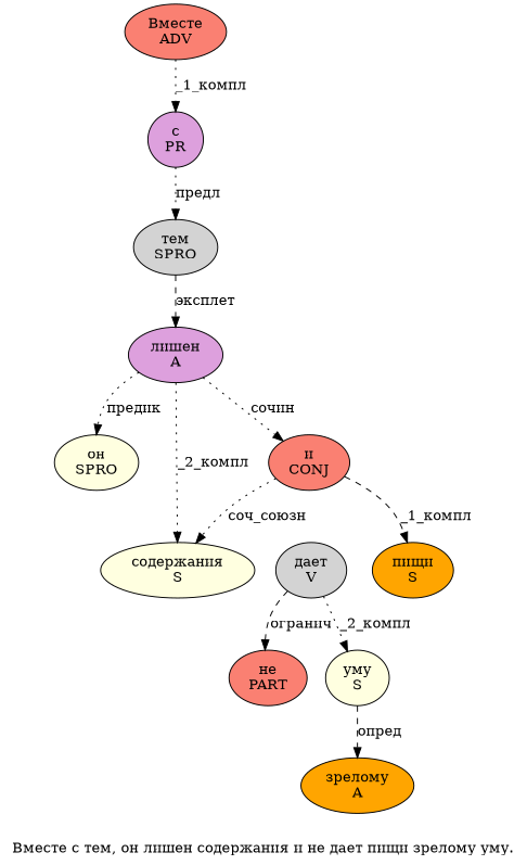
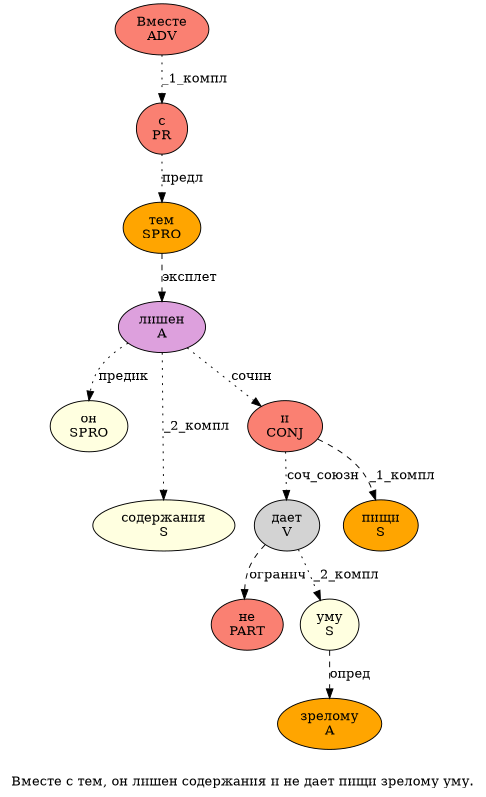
  digraph {
    label="Вместе с тем, он лишен содержания и не дает пищи зрелому уму."
    node [fillcolor=salmon penwidth=1 shape=ellipse style=filled]
    edge [style=dotted]
    n1 [label="Вместе\nADV"]
-   n2 [fillcolor=plum label="с\nPR"]
-   n3 [fillcolor=lightgrey label="тем\nSPRO"]
+   n2 [label="с\nPR"]
+   n3 [fillcolor=orange label="тем\nSPRO"]
    n4 [fillcolor=plum label="лишен\nA"]
    n5 [fillcolor=lightyellow label="он\nSPRO"]
    n6 [fillcolor=lightyellow label="содержания\nS"]
    n7 [label="и\nCONJ"]
    n8 [fillcolor=lightgrey label="дает\nV"]
    n9 [fillcolor=orange label="пищи\nS"]
    n10 [label="не\nPART"]
    n11 [fillcolor=lightyellow label="уму\nS"]
    n12 [fillcolor=orange label="зрелому\nA"]
    n1 -> n2 [label="_1_компл"]
    n2 -> n3 [label="предл"]
    n3 -> n4 [label="эксплет" style=dashed]
    n4 -> n5 [label="предик"]
    n4 -> n6 [label="_2_компл"]
    n4 -> n7 [label="сочин"]
-   n7 -> n6 [label="соч_союзн"]
+   n7 -> n8 [label="соч_союзн"]
    n7 -> n9 [label="_1_компл" style=dashed]
    n8 -> n10 [label="огранич" style=dashed]
    n8 -> n11 [label="_2_компл"]
    n11 -> n12 [label="опред" style=dashed]
  }
